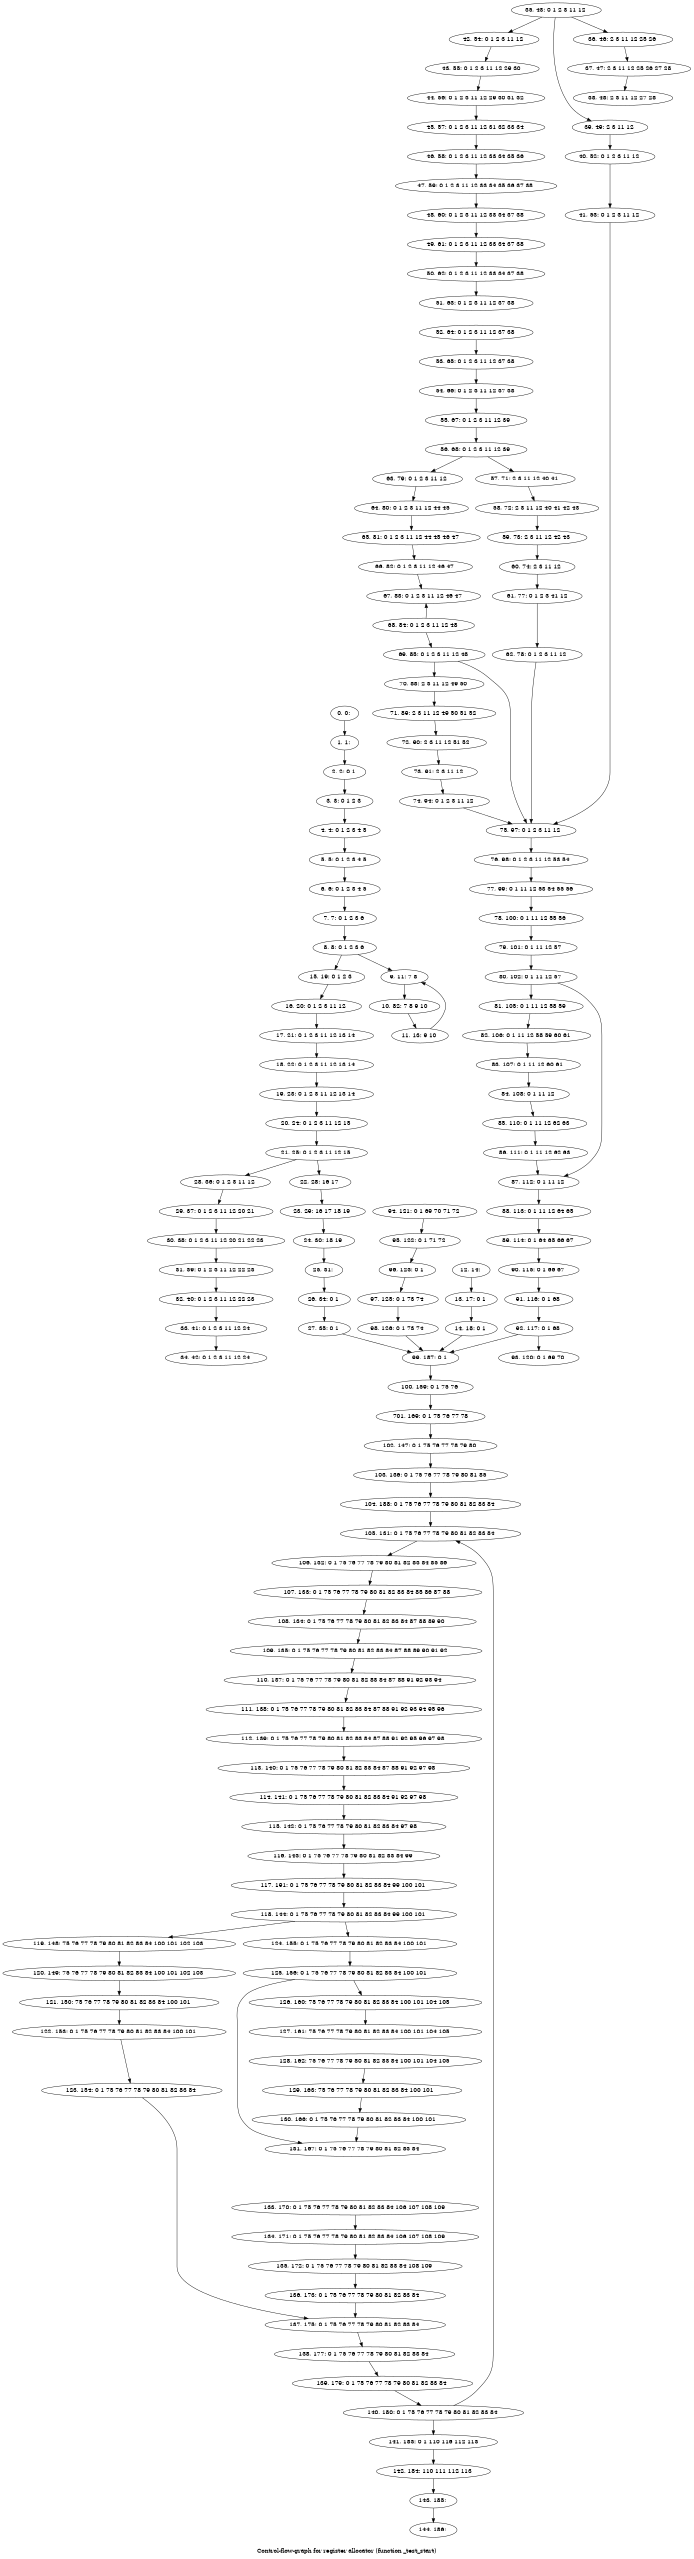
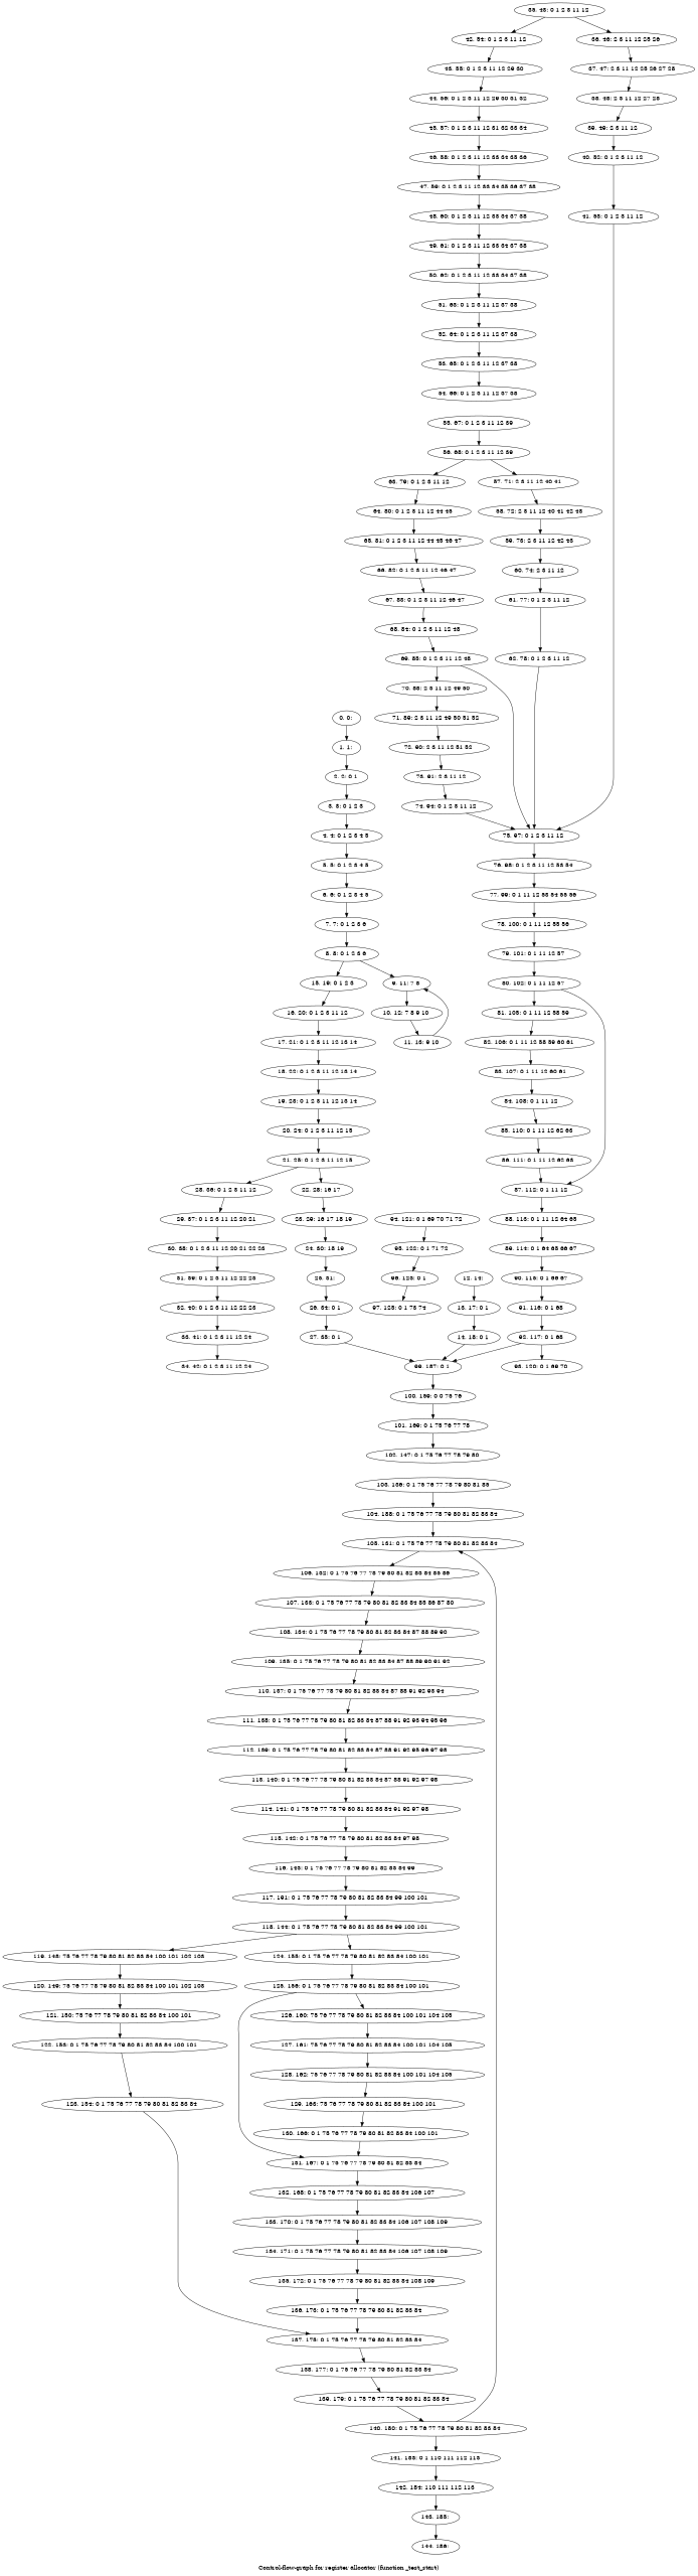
  digraph {
    label="Control-flow-graph for register allocator (function _test_start)"
    n1 [label="0, 0: "]
    n2 [label="1, 1: "]
    n3 [label="2, 2: 0 1 "]
    n4 [label="3, 3: 0 1 2 3 "]
    n5 [label="4, 4: 0 1 2 3 4 5 "]
    n6 [label="5, 5: 0 1 2 3 4 5 "]
    n7 [label="6, 6: 0 1 2 3 4 5 "]
    n8 [label="7, 7: 0 1 2 3 6 "]
    n9 [label="8, 8: 0 1 2 3 6 "]
    n10 [label="9, 11: 7 8 "]
    n11 [label="15, 19: 0 1 2 3 "]
-   n12 [label="10, 82: 7 8 9 10"]
+   n12 [label="10, 12: 7 8 9 10 "]
    n13 [label="16, 20: 0 1 2 3 11 12 "]
    n14 [label="11, 13: 9 10 "]
    n15 [label="12, 14: "]
    n16 [label="13, 17: 0 1 "]
    n17 [label="14, 18: 0 1 "]
    n18 [label="99, 187: 0 1 "]
-   n19 [label="100, 159: 0 1 75 76 "]
+   n19 [label="100, 159: 0 0 75 76"]
    n20 [label="17, 21: 0 1 2 3 11 12 13 14 "]
    n21 [label="18, 22: 0 1 2 3 11 12 13 14 "]
    n22 [label="19, 23: 0 1 2 3 11 12 13 14 "]
    n23 [label="20, 24: 0 1 2 3 11 12 15 "]
    n24 [label="21, 25: 0 1 2 3 11 12 15 "]
    n25 [label="22, 28: 16 17 "]
    n26 [label="28, 36: 0 1 2 3 11 12 "]
    n27 [label="23, 29: 16 17 18 19 "]
    n28 [label="29, 37: 0 1 2 3 11 12 20 21 "]
    n29 [label="24, 30: 18 19 "]
    n30 [label="25, 31: "]
    n31 [label="26, 34: 0 1 "]
    n32 [label="27, 35: 0 1 "]
    n33 [label="30, 38: 0 1 2 3 11 12 20 21 22 23 "]
    n34 [label="31, 39: 0 1 2 3 11 12 22 23 "]
    n35 [label="32, 40: 0 1 2 3 11 12 22 23 "]
    n36 [label="33, 41: 0 1 2 3 11 12 24 "]
    n37 [label="34, 42: 0 1 2 3 11 12 24 "]
    n38 [label="35, 43: 0 1 2 3 11 12 "]
    n39 [label="36, 46: 2 3 11 12 25 26 "]
    n40 [label="42, 54: 0 1 2 3 11 12 "]
    n41 [label="37, 47: 2 3 11 12 25 26 27 28 "]
    n42 [label="43, 55: 0 1 2 3 11 12 29 30 "]
    n43 [label="38, 48: 2 3 11 12 27 28 "]
    n44 [label="39, 49: 2 3 11 12 "]
    n45 [label="40, 52: 0 1 2 3 11 12 "]
    n46 [label="41, 53: 0 1 2 3 11 12 "]
    n47 [label="75, 97: 0 1 2 3 11 12 "]
    n48 [label="76, 98: 0 1 2 3 11 12 53 54 "]
    n49 [label="44, 56: 0 1 2 3 11 12 29 30 31 32 "]
    n50 [label="45, 57: 0 1 2 3 11 12 31 32 33 34 "]
    n51 [label="46, 58: 0 1 2 3 11 12 33 34 35 36 "]
    n52 [label="47, 59: 0 1 2 3 11 12 33 34 35 36 37 38 "]
    n53 [label="48, 60: 0 1 2 3 11 12 33 34 37 38 "]
    n54 [label="49, 61: 0 1 2 3 11 12 33 34 37 38 "]
    n55 [label="50, 62: 0 1 2 3 11 12 33 34 37 38 "]
    n56 [label="51, 63: 0 1 2 3 11 12 37 38 "]
    n57 [label="52, 64: 0 1 2 3 11 12 37 38 "]
    n58 [label="53, 65: 0 1 2 3 11 12 37 38 "]
    n59 [label="54, 66: 0 1 2 3 11 12 37 38 "]
    n60 [label="55, 67: 0 1 2 3 11 12 39 "]
    n61 [label="56, 68: 0 1 2 3 11 12 39 "]
    n62 [label="57, 71: 2 3 11 12 40 41 "]
    n63 [label="63, 79: 0 1 2 3 11 12 "]
    n64 [label="58, 72: 2 3 11 12 40 41 42 43 "]
    n65 [label="64, 80: 0 1 2 3 11 12 44 45 "]
    n66 [label="59, 73: 2 3 11 12 42 43 "]
    n67 [label="60, 74: 2 3 11 12 "]
-   n68 [label="61, 77: 0 1 2 3 41 12"]
+   n68 [label="61, 77: 0 1 2 3 11 12 "]
    n69 [label="62, 78: 0 1 2 3 11 12 "]
    n70 [label="65, 81: 0 1 2 3 11 12 44 45 46 47 "]
    n71 [label="66, 82: 0 1 2 3 11 12 46 47 "]
    n72 [label="67, 83: 0 1 2 3 11 12 46 47 "]
    n73 [label="68, 84: 0 1 2 3 11 12 48 "]
    n74 [label="69, 85: 0 1 2 3 11 12 48 "]
    n75 [label="70, 88: 2 3 11 12 49 50 "]
    n76 [label="71, 89: 2 3 11 12 49 50 51 52 "]
    n77 [label="72, 90: 2 3 11 12 51 52 "]
    n78 [label="73, 91: 2 3 11 12 "]
    n79 [label="74, 94: 0 1 2 3 11 12 "]
    n80 [label="77, 99: 0 1 11 12 53 54 55 56 "]
    n81 [label="78, 100: 0 1 11 12 55 56 "]
    n82 [label="79, 101: 0 1 11 12 57 "]
    n83 [label="80, 102: 0 1 11 12 57 "]
    n84 [label="81, 105: 0 1 11 12 58 59 "]
    n85 [label="87, 112: 0 1 11 12 "]
    n86 [label="82, 106: 0 1 11 12 58 59 60 61 "]
    n87 [label="88, 113: 0 1 11 12 64 65 "]
    n88 [label="83, 107: 0 1 11 12 60 61 "]
    n89 [label="84, 108: 0 1 11 12 "]
    n90 [label="85, 110: 0 1 11 12 62 63 "]
    n91 [label="86, 111: 0 1 11 12 62 63 "]
    n92 [label="89, 114: 0 1 64 65 66 67 "]
    n93 [label="90, 115: 0 1 66 67 "]
    n94 [label="91, 116: 0 1 68 "]
    n95 [label="92, 117: 0 1 68 "]
    n96 [label="93, 120: 0 1 69 70 "]
    n97 [label="94, 121: 0 1 69 70 71 72 "]
    n98 [label="95, 122: 0 1 71 72 "]
    n99 [label="96, 123: 0 1 "]
    n100 [label="97, 125: 0 1 73 74 "]
-   n101 [label="98, 126: 0 1 73 74 "]
-   n102 [label="701, 169: 0 1 75 76 77 78"]
+   n102 [label="101, 169: 0 1 75 76 77 78 "]
    n103 [label="102, 147: 0 1 75 76 77 78 79 80 "]
    n104 [label="103, 136: 0 1 75 76 77 78 79 80 81 85"]
    n105 [label="104, 188: 0 1 75 76 77 78 79 80 81 82 83 84 "]
    n106 [label="105, 131: 0 1 75 76 77 78 79 80 81 82 83 84 "]
    n107 [label="106, 132: 0 1 75 76 77 78 79 80 81 82 83 84 85 86 "]
-   n108 [label="107, 133: 0 1 75 76 77 78 79 80 81 82 83 84 85 86 87 88 "]
+   n108 [label="107, 133: 0 1 75 76 77 78 79 80 81 82 83 84 85 86 87 80"]
    n109 [label="108, 134: 0 1 75 76 77 78 79 80 81 82 83 84 87 88 89 90 "]
    n110 [label="109, 135: 0 1 75 76 77 78 79 80 81 82 83 84 87 88 89 90 91 92 "]
    n111 [label="110, 137: 0 1 75 76 77 78 79 80 81 82 83 84 87 88 91 92 93 94 "]
    n112 [label="111, 138: 0 1 75 76 77 78 79 80 81 82 83 84 87 88 91 92 93 94 95 96 "]
    n113 [label="112, 139: 0 1 75 76 77 78 79 80 81 82 83 84 87 88 91 92 95 96 97 98 "]
    n114 [label="113, 140: 0 1 75 76 77 78 79 80 81 82 83 84 87 88 91 92 97 98 "]
    n115 [label="114, 141: 0 1 75 76 77 78 79 80 81 82 83 84 91 92 97 98 "]
    n116 [label="115, 142: 0 1 75 76 77 78 79 80 81 82 83 84 97 98 "]
    n117 [label="116, 143: 0 1 75 76 77 78 79 80 81 82 83 84 99 "]
    n118 [label="117, 191: 0 1 75 76 77 78 79 80 81 82 83 84 99 100 101 "]
    n119 [label="118, 144: 0 1 75 76 77 78 79 80 81 82 83 84 99 100 101 "]
    n120 [label="119, 148: 75 76 77 78 79 80 81 82 83 84 100 101 102 103 "]
    n121 [label="124, 155: 0 1 75 76 77 78 79 80 81 82 83 84 100 101 "]
    n122 [label="120, 149: 75 76 77 78 79 80 81 82 83 84 100 101 102 103 "]
    n123 [label="125, 156: 0 1 75 76 77 78 79 80 81 82 83 84 100 101 "]
    n124 [label="121, 150: 75 76 77 78 79 80 81 82 83 84 100 101 "]
    n125 [label="122, 153: 0 1 75 76 77 78 79 80 81 82 83 84 100 101 "]
    n126 [label="123, 154: 0 1 75 76 77 78 79 80 81 82 83 84 "]
    n127 [label="137, 175: 0 1 75 76 77 78 79 80 81 82 83 84 "]
    n128 [label="138, 177: 0 1 75 76 77 78 79 80 81 82 83 84 "]
    n129 [label="126, 160: 75 76 77 78 79 80 81 82 83 84 100 101 104 105 "]
    n130 [label="131, 167: 0 1 75 76 77 78 79 80 81 82 83 84 "]
    n131 [label="127, 161: 75 76 77 78 79 80 81 82 83 84 100 101 104 105 "]
+   n132 [label="132, 168: 0 1 75 76 77 78 79 80 81 82 83 84 106 107 "]
    n133 [label="128, 162: 75 76 77 78 79 80 81 82 83 84 100 101 104 105 "]
    n134 [label="129, 163: 75 76 77 78 79 80 81 82 83 84 100 101 "]
    n135 [label="130, 166: 0 1 75 76 77 78 79 80 81 82 83 84 100 101 "]
    n136 [label="133, 170: 0 1 75 76 77 78 79 80 81 82 83 84 106 107 108 109 "]
    n137 [label="134, 171: 0 1 75 76 77 78 79 80 81 82 83 84 106 107 108 109 "]
    n138 [label="135, 172: 0 1 75 76 77 78 79 80 81 82 83 84 108 109 "]
    n139 [label="136, 173: 0 1 75 76 77 78 79 80 81 82 83 84 "]
    n140 [label="139, 179: 0 1 75 76 77 78 79 80 81 82 83 84 "]
    n141 [label="140, 180: 0 1 75 76 77 78 79 80 81 82 83 84 "]
-   n142 [label="141, 183: 0 1 110 116 112 113"]
+   n142 [label="141, 183: 0 1 110 111 112 113 "]
    n143 [label="142, 184: 110 111 112 113 "]
    n144 [label="143, 185: "]
    n145 [label="144, 186: "]
    n1 -> n2
    n2 -> n3
    n3 -> n4
    n4 -> n5
    n5 -> n6
    n6 -> n7
    n7 -> n8
    n8 -> n9
    n9 -> n10
    n9 -> n11
    n10 -> n12
    n11 -> n13
    n12 -> n14
    n13 -> n20
    n14 -> n10
    n15 -> n16
    n16 -> n17
    n17 -> n18
    n18 -> n19
    n19 -> n102
    n20 -> n21
    n21 -> n22
    n22 -> n23
    n23 -> n24
    n24 -> n25
    n24 -> n26
    n25 -> n27
    n26 -> n28
    n27 -> n29
    n28 -> n33
    n29 -> n30
    n30 -> n31
    n31 -> n32
    n32 -> n18
    n33 -> n34
    n34 -> n35
    n35 -> n36
    n36 -> n37
    n38 -> n39
    n38 -> n40
    n39 -> n41
    n40 -> n42
    n41 -> n43
    n42 -> n49
-   n38 -> n44
+   n43 -> n44
    n44 -> n45
    n45 -> n46
    n46 -> n47
    n47 -> n48
    n48 -> n80
    n49 -> n50
    n50 -> n51
    n51 -> n52
    n52 -> n53
    n53 -> n54
    n54 -> n55
    n55 -> n56
+   n56 -> n57
    n57 -> n58
    n58 -> n59
-   n59 -> n60
    n60 -> n61
    n61 -> n62
    n61 -> n63
    n62 -> n64
    n63 -> n65
    n64 -> n66
    n65 -> n70
    n66 -> n67
    n67 -> n68
    n68 -> n69
    n69 -> n47
    n70 -> n71
    n71 -> n72
-   n73 -> n72
+   n72 -> n73
    n73 -> n74
    n74 -> n47
    n74 -> n75
    n75 -> n76
    n76 -> n77
    n77 -> n78
    n78 -> n79
    n79 -> n47
    n80 -> n81
    n81 -> n82
    n82 -> n83
    n83 -> n84
    n83 -> n85
    n84 -> n86
    n85 -> n87
    n86 -> n88
    n87 -> n92
    n88 -> n89
    n89 -> n90
    n90 -> n91
    n91 -> n85
    n92 -> n93
    n93 -> n94
    n94 -> n95
    n95 -> n18
    n95 -> n96
    n97 -> n98
    n98 -> n99
    n99 -> n100
-   n100 -> n101
-   n101 -> n18
    n102 -> n103
-   n103 -> n104
    n104 -> n105
    n105 -> n106
    n106 -> n107
    n107 -> n108
    n108 -> n109
    n109 -> n110
    n110 -> n111
    n111 -> n112
    n112 -> n113
    n113 -> n114
    n114 -> n115
    n115 -> n116
    n116 -> n117
    n117 -> n118
    n118 -> n119
    n119 -> n120
    n119 -> n121
    n120 -> n122
    n121 -> n123
    n122 -> n124
    n123 -> n129
    n123 -> n130
    n124 -> n125
    n125 -> n126
    n126 -> n127
    n127 -> n128
    n128 -> n140
    n129 -> n131
+   n130 -> n132
+   n131 -> n133
+   n132 -> n136
    n133 -> n134
    n134 -> n135
    n135 -> n130
    n136 -> n137
    n137 -> n138
    n138 -> n139
    n139 -> n127
    n140 -> n141
    n141 -> n106
    n141 -> n142
    n142 -> n143
    n143 -> n144
    n144 -> n145
  }
